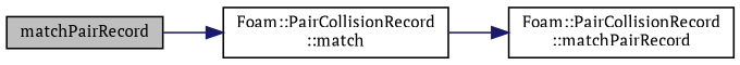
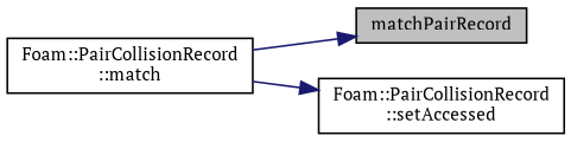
  digraph {
    fontname="PT Serif"
    rankdir=LR
    node [color=black fontname="PT Serif" fontsize=10 shape=record]
    edge [color=midnightblue fontname="PT Serif" fontsize=10 labelfontname=FreeSans labelfontsize=10 style=solid]
    n1 [fillcolor=grey75 fontcolor=black height=0.2 label=matchPairRecord style=filled width=0.4]
    n2 [height=0.2 label="Foam::PairCollisionRecord\l::match" width=0.4]
-   n3 [height=0.2 label="Foam::PairCollisionRecord\l::matchPairRecord" width=0.4]
-   n1 -> n2
+   n3 [height=0.2 label="Foam::PairCollisionRecord\l::setAccessed" width=0.4]
+   n2 -> n1
    n2 -> n3
  }
